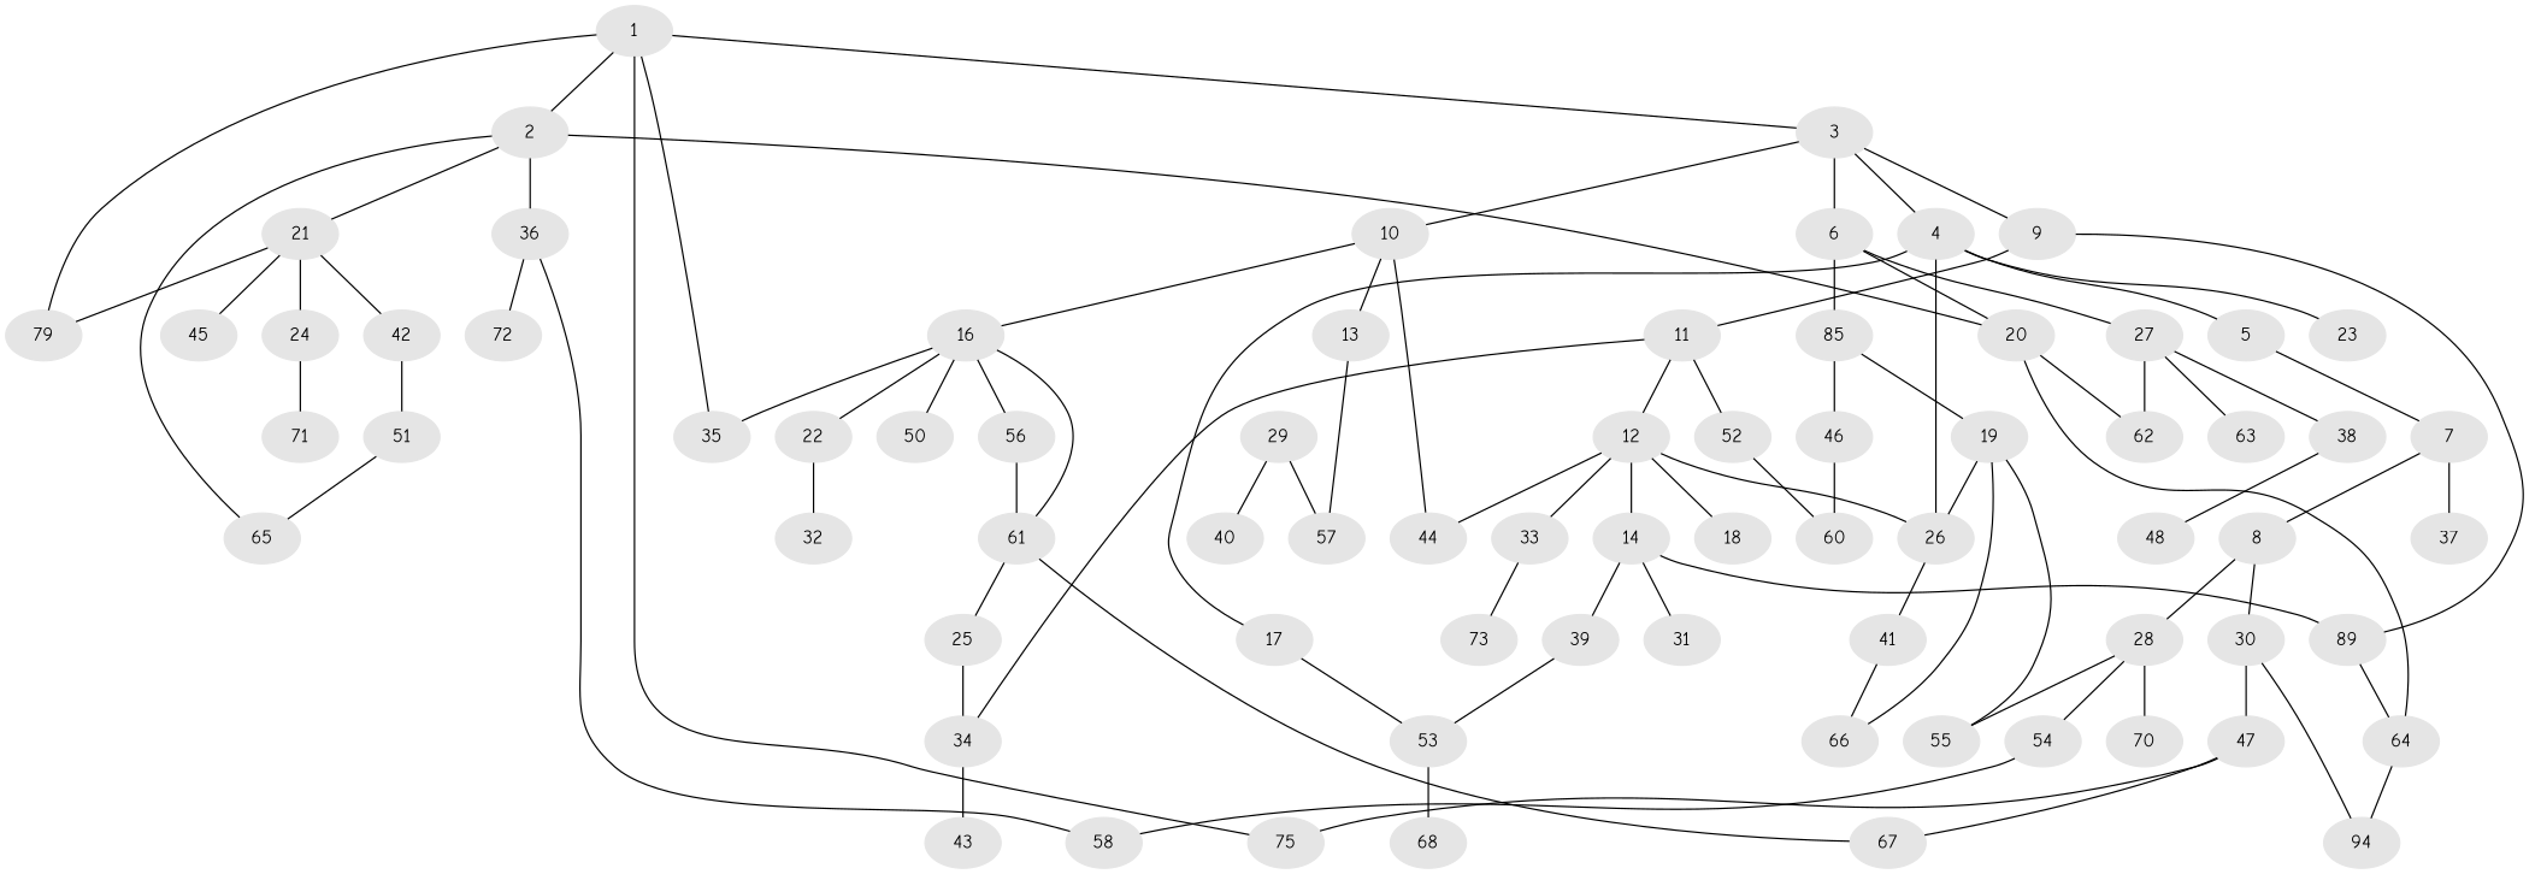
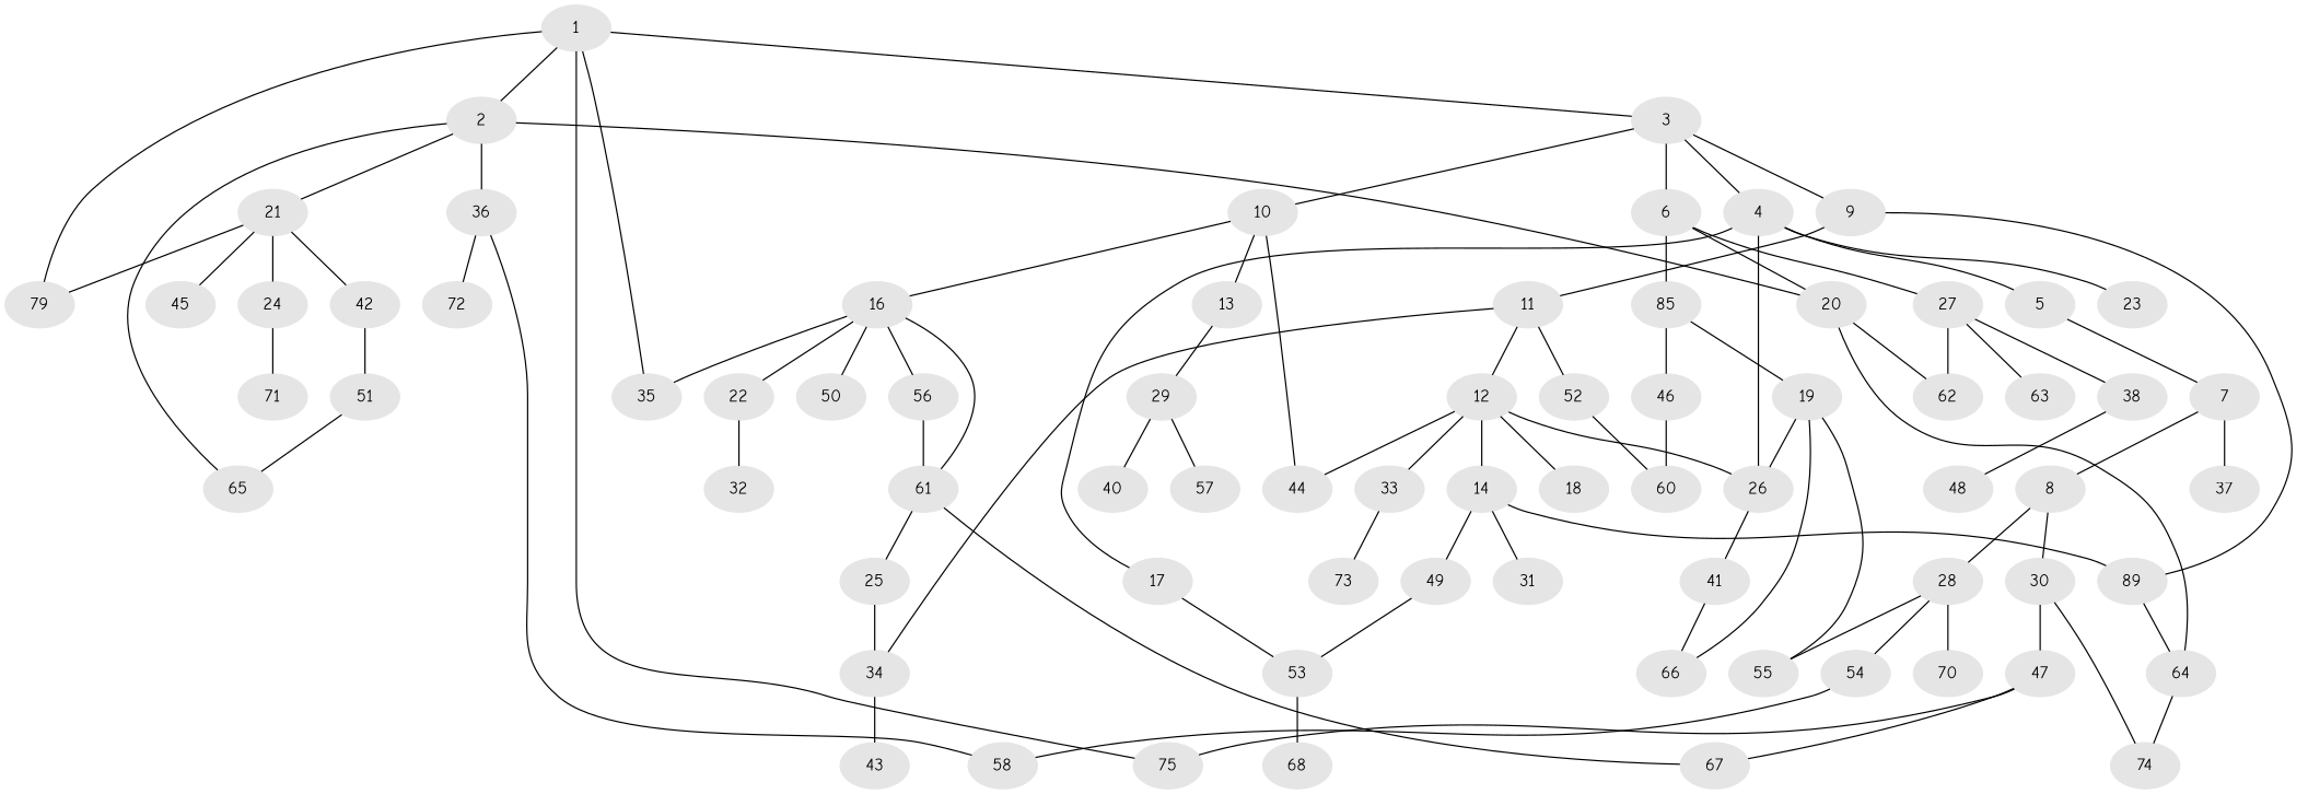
  graph {
    fontname="Comic Neue"
    node [color=gray90 fontname="Comic Neue" style=filled]
    edge [fontname="Comic Neue"]
    1
    2
    3
    35
    n5 [label=79]
    75
    20
    21
    36
    65
    4
    6
    9
    10
    62
    64
    24
    42
    45
    58
    72
    5
    17
    23
    26
    n26 [label=85]
    27
    11
    n29 [label=89]
    13
    16
    44
    7
    53
    41
    8
    37
    28
    30
    19
    46
    38
    63
    55
    54
    70
    47
-   74 [label=94]
+   74
    12
    34
    52
    29
    22
    50
    56
    61
    14
    18
    33
    43
    60
    31
-   39
+   39 [label=49]
    73
    40
    57
    66
    32
    25
    67
    68
    71
    51
    48
    1 -- 2
    1 -- 3
    1 -- 35
    1 -- n5
    1 -- 75
    2 -- 20
    2 -- 21
    2 -- 36
    2 -- 65
    3 -- 4
    3 -- 6
    3 -- 9
    3 -- 10
    20 -- 62
    20 -- 64
    21 -- n5
    21 -- 24
    21 -- 42
    21 -- 45
    36 -- 58
    36 -- 72
    4 -- 5
    4 -- 17
    4 -- 23
    4 -- 26
    6 -- 20
    6 -- n26
    6 -- 27
    9 -- 11
    9 -- n29
    10 -- 13
    10 -- 16
    10 -- 44
    64 -- 74
    24 -- 71
    42 -- 51
    5 -- 7
    17 -- 53
    26 -- 41
    n26 -- 19
    n26 -- 46
    27 -- 62
    27 -- 38
    27 -- 63
    11 -- 12
    11 -- 34
    11 -- 52
    n29 -- 64
-   13 -- 57
+   13 -- 29
    16 -- 35
    16 -- 22
    16 -- 50
    16 -- 56
    16 -- 61
    7 -- 8
    7 -- 37
    53 -- 68
    41 -- 66
    8 -- 28
    8 -- 30
    28 -- 55
    28 -- 54
    28 -- 70
    30 -- 47
    30 -- 74
    19 -- 26
    19 -- 55
    19 -- 66
    46 -- 60
    38 -- 48
    54 -- 58
    47 -- 75
    47 -- 67
    12 -- 26
    12 -- 44
    12 -- 14
    12 -- 18
    12 -- 33
    34 -- 43
    52 -- 60
    29 -- 40
    29 -- 57
    22 -- 32
    56 -- 61
    61 -- 25
    61 -- 67
    14 -- n29
    14 -- 31
    14 -- 39
    33 -- 73
    39 -- 53
    25 -- 34
    51 -- 65
  }
